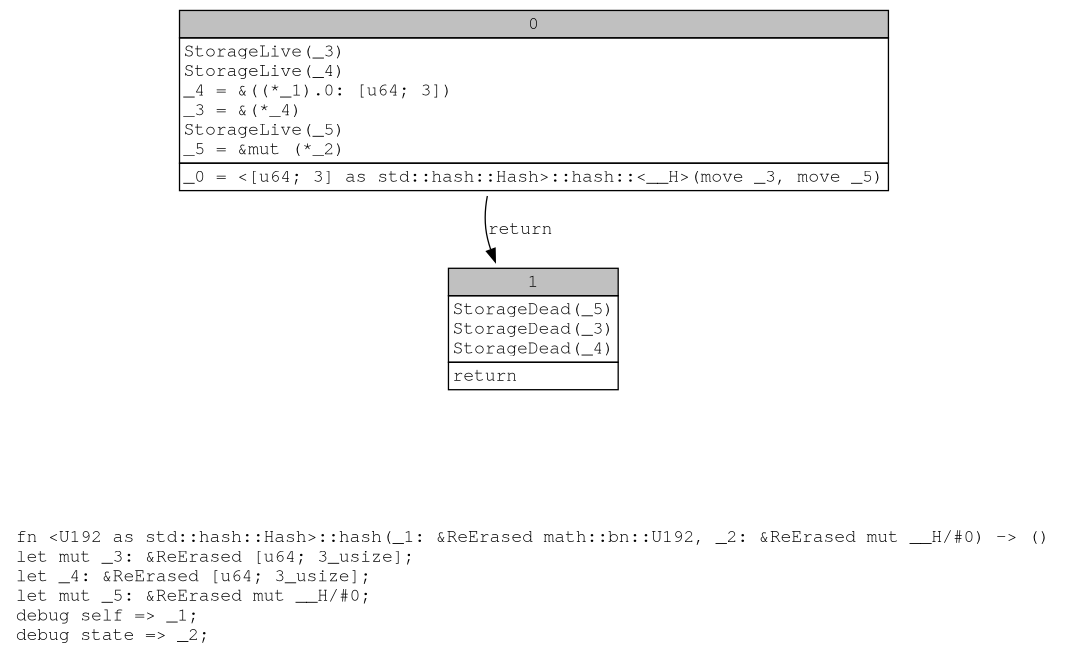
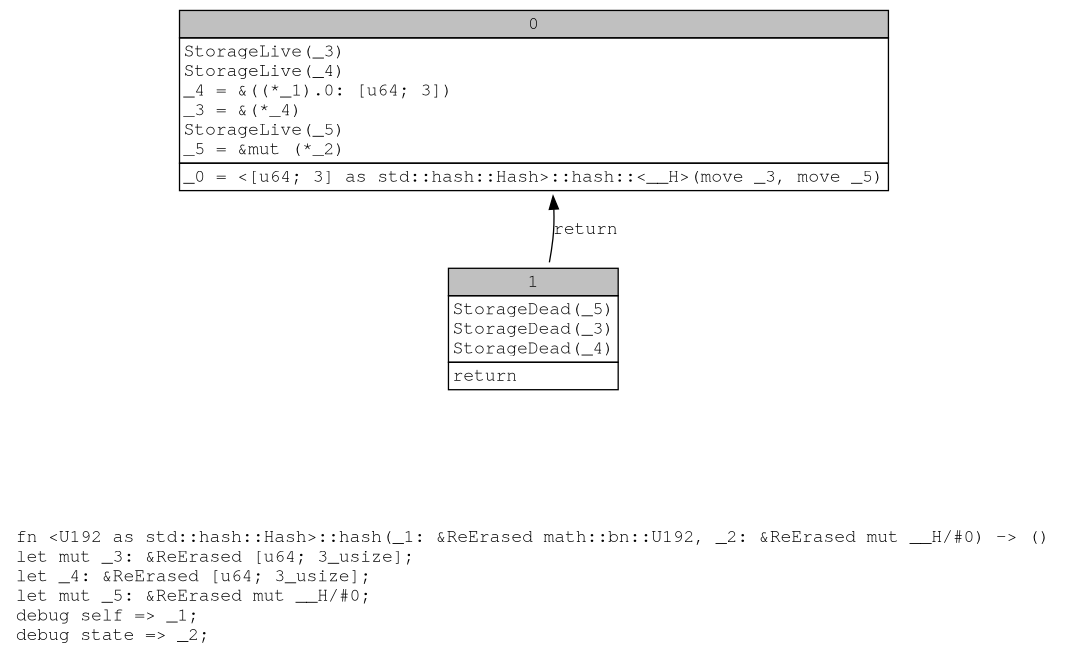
  digraph {
    fontname="Courier, monospace"
    label=<fn &lt;U192 as std::hash::Hash&gt;::hash(_1: &amp;ReErased math::bn::U192, _2: &amp;ReErased mut __H/#0) -&gt; ()<br align="left"/>let mut _3: &amp;ReErased [u64; 3_usize];<br align="left"/>let _4: &amp;ReErased [u64; 3_usize];<br align="left"/>let mut _5: &amp;ReErased mut __H/#0;<br align="left"/>debug self =&gt; _1;<br align="left"/>debug state =&gt; _2;<br align="left"/>>
    node [fontname="Courier, monospace" shape=none]
    n1 [label=<<table border="0" cellborder="1" cellspacing="0"><tr><td bgcolor="gray" align="center" colspan="1">0</td></tr><tr><td align="left" balign="left">StorageLive(_3)<br/>StorageLive(_4)<br/>_4 = &amp;((*_1).0: [u64; 3])<br/>_3 = &amp;(*_4)<br/>StorageLive(_5)<br/>_5 = &amp;mut (*_2)<br/></td></tr><tr><td align="left">_0 = &lt;[u64; 3] as std::hash::Hash&gt;::hash::&lt;__H&gt;(move _3, move _5)</td></tr></table>>]
    n2 [label=<<table border="0" cellborder="1" cellspacing="0"><tr><td bgcolor="gray" align="center" colspan="1">1</td></tr><tr><td align="left" balign="left">StorageDead(_5)<br/>StorageDead(_3)<br/>StorageDead(_4)<br/></td></tr><tr><td align="left">return</td></tr></table>>]
-   n1 -> n2 [fontname="Courier, monospace" label=return]
+   n2 -> n1 [fontname="Courier, monospace" label=return]
  }
